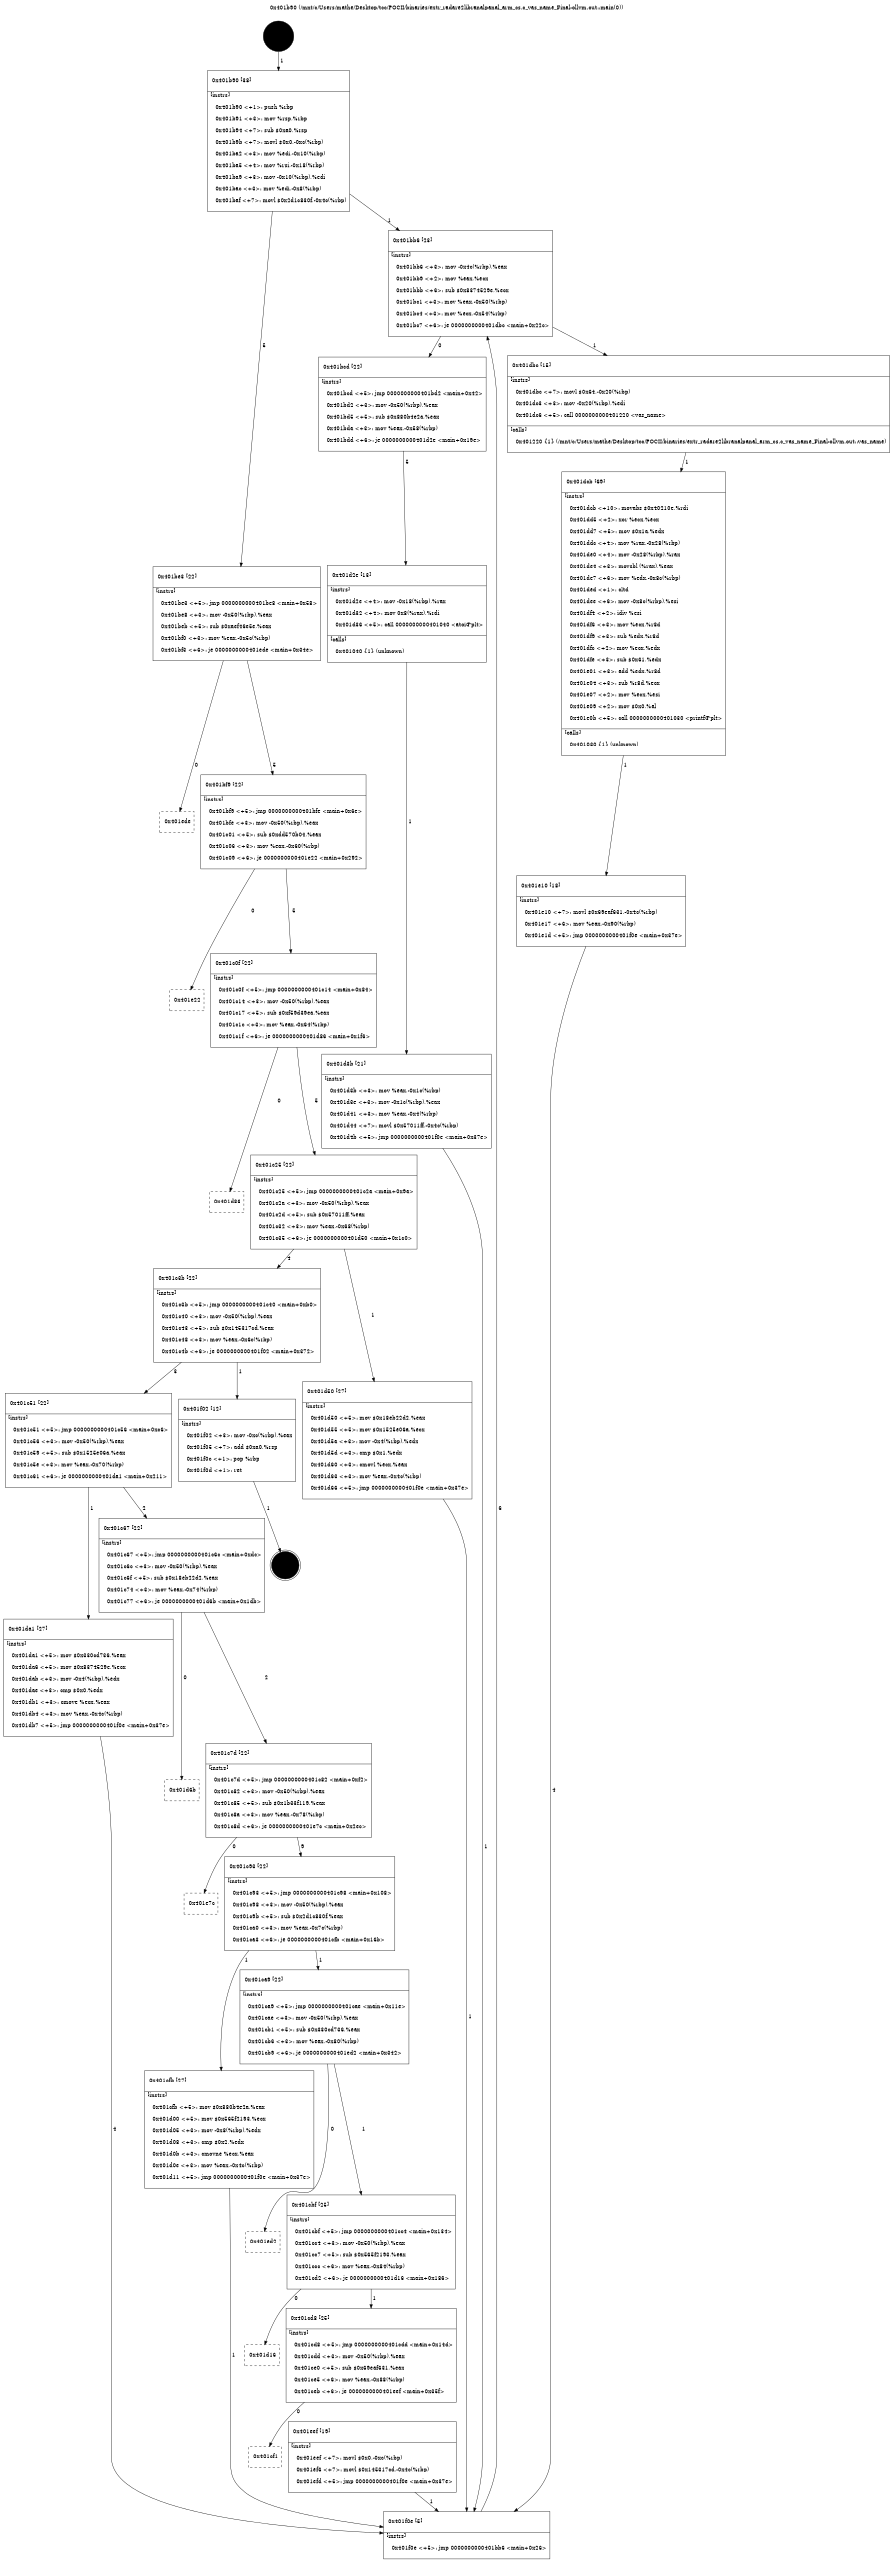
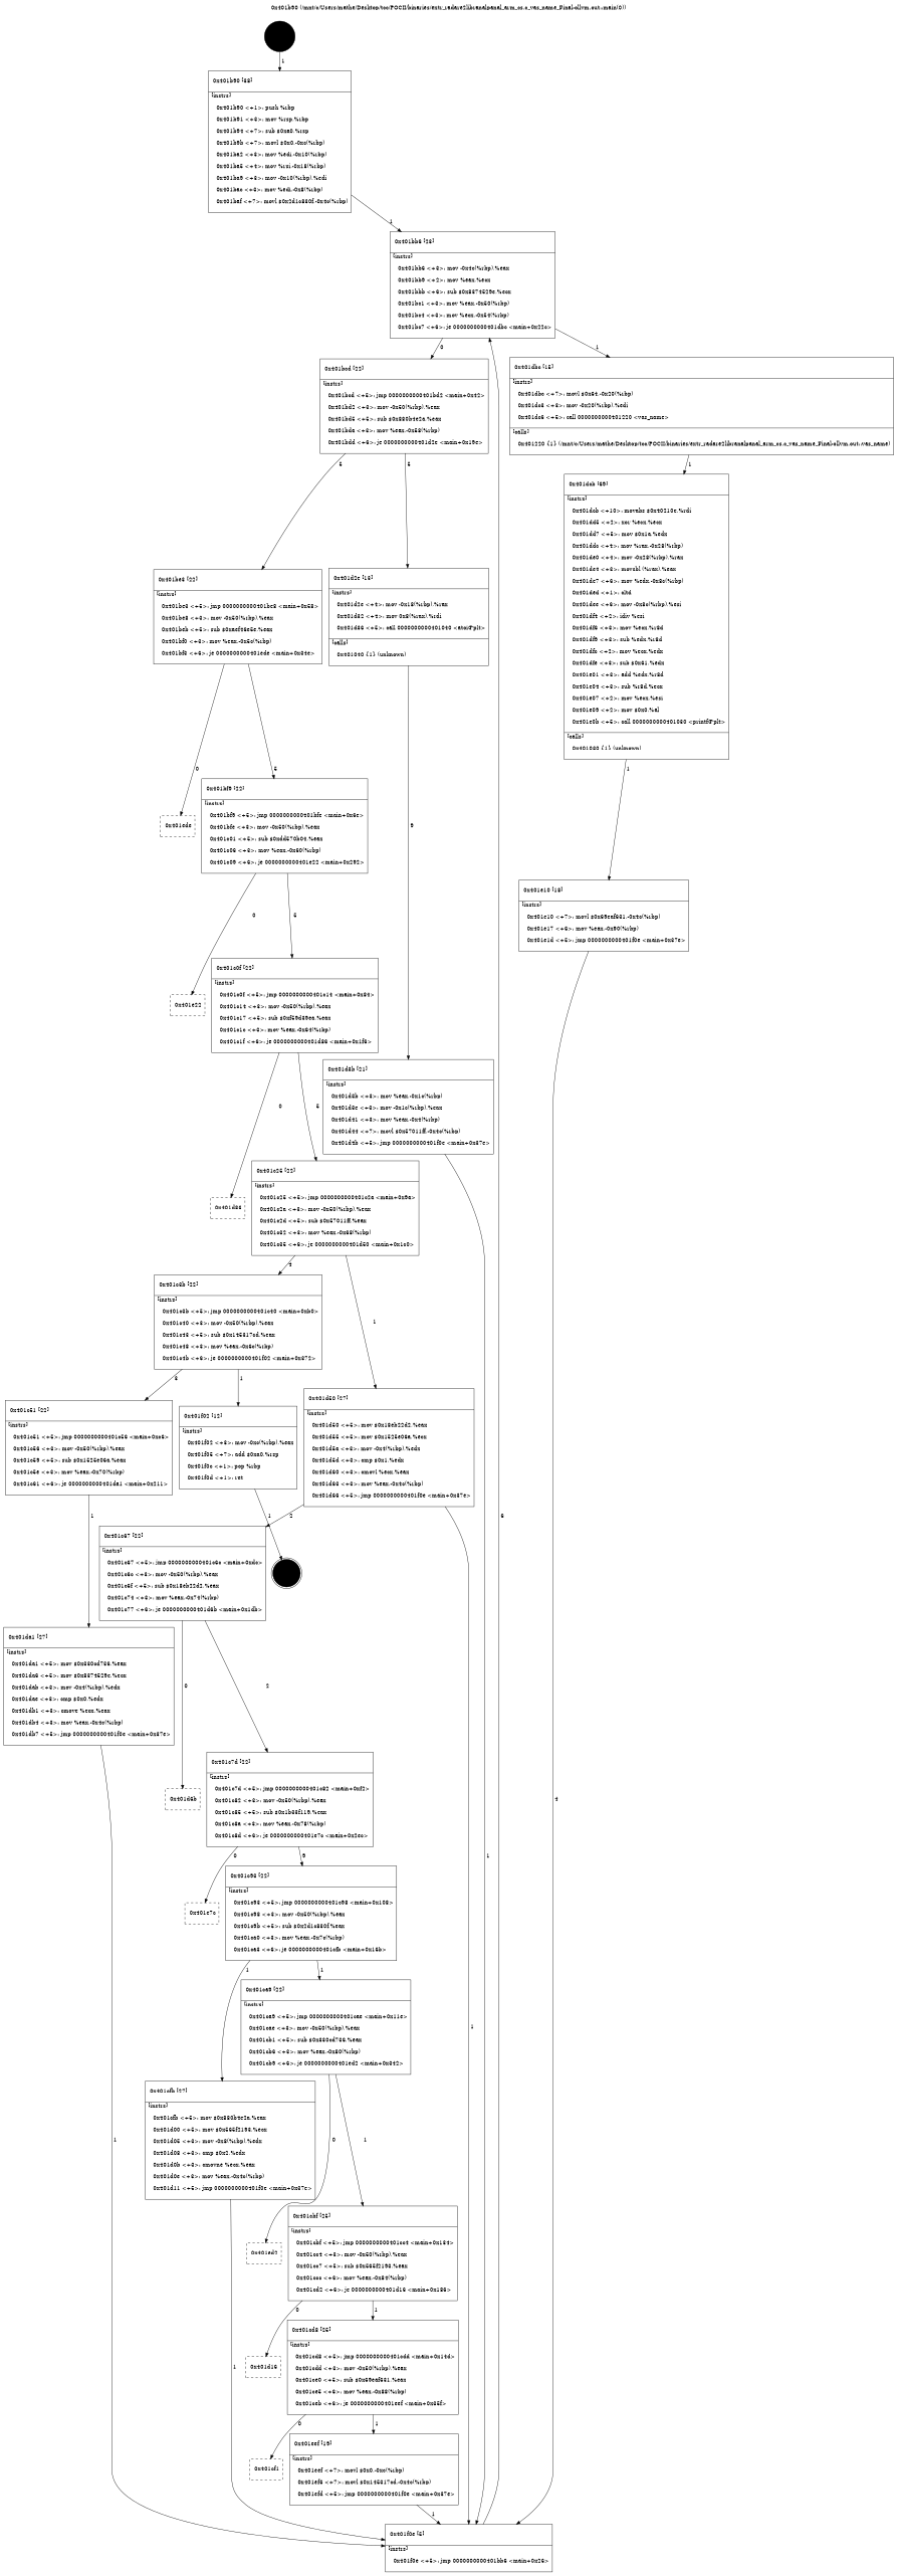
  digraph {
    label="0x401b90 (/mnt/c/Users/mathe/Desktop/tcc/POCII/binaries/extr_radare2libranalpanal_arm_cs.c_vas_name_Final-ollvm.out::main(0))"
    labelloc=t
    node [shape=record]
    Entry [fillcolor=black height=0.3 shape=circle style=filled width=0.3]
    n2 [label="{\n     0x401b90 [38]\l\n     | [instrs]\l\n     &nbsp;&nbsp;0x401b90 \<+1\>: push %rbp\l\n     &nbsp;&nbsp;0x401b91 \<+3\>: mov %rsp,%rbp\l\n     &nbsp;&nbsp;0x401b94 \<+7\>: sub $0xa0,%rsp\l\n     &nbsp;&nbsp;0x401b9b \<+7\>: movl $0x0,-0xc(%rbp)\l\n     &nbsp;&nbsp;0x401ba2 \<+3\>: mov %edi,-0x10(%rbp)\l\n     &nbsp;&nbsp;0x401ba5 \<+4\>: mov %rsi,-0x18(%rbp)\l\n     &nbsp;&nbsp;0x401ba9 \<+3\>: mov -0x10(%rbp),%edi\l\n     &nbsp;&nbsp;0x401bac \<+3\>: mov %edi,-0x8(%rbp)\l\n     &nbsp;&nbsp;0x401baf \<+7\>: movl $0x2d1c830f,-0x4c(%rbp)\l\n  }"]
    n3 [label="{\n     0x401bb6 [23]\l\n     | [instrs]\l\n     &nbsp;&nbsp;0x401bb6 \<+3\>: mov -0x4c(%rbp),%eax\l\n     &nbsp;&nbsp;0x401bb9 \<+2\>: mov %eax,%ecx\l\n     &nbsp;&nbsp;0x401bbb \<+6\>: sub $0x8374529e,%ecx\l\n     &nbsp;&nbsp;0x401bc1 \<+3\>: mov %eax,-0x50(%rbp)\l\n     &nbsp;&nbsp;0x401bc4 \<+3\>: mov %ecx,-0x54(%rbp)\l\n     &nbsp;&nbsp;0x401bc7 \<+6\>: je 0000000000401dbc \<main+0x22c\>\l\n  }"]
    n4 [label="{\n     0x401dbc [15]\l\n     | [instrs]\l\n     &nbsp;&nbsp;0x401dbc \<+7\>: movl $0x64,-0x20(%rbp)\l\n     &nbsp;&nbsp;0x401dc3 \<+3\>: mov -0x20(%rbp),%edi\l\n     &nbsp;&nbsp;0x401dc6 \<+5\>: call 0000000000401220 \<vas_name\>\l\n     | [calls]\l\n     &nbsp;&nbsp;0x401220 \{1\} (/mnt/c/Users/mathe/Desktop/tcc/POCII/binaries/extr_radare2libranalpanal_arm_cs.c_vas_name_Final-ollvm.out::vas_name)\l\n  }"]
    n5 [label="{\n     0x401bcd [22]\l\n     | [instrs]\l\n     &nbsp;&nbsp;0x401bcd \<+5\>: jmp 0000000000401bd2 \<main+0x42\>\l\n     &nbsp;&nbsp;0x401bd2 \<+3\>: mov -0x50(%rbp),%eax\l\n     &nbsp;&nbsp;0x401bd5 \<+5\>: sub $0x880b4e2a,%eax\l\n     &nbsp;&nbsp;0x401bda \<+3\>: mov %eax,-0x58(%rbp)\l\n     &nbsp;&nbsp;0x401bdd \<+6\>: je 0000000000401d2e \<main+0x19e\>\l\n  }"]
    n6 [label="{\n     0x401dcb [69]\l\n     | [instrs]\l\n     &nbsp;&nbsp;0x401dcb \<+10\>: movabs $0x40210e,%rdi\l\n     &nbsp;&nbsp;0x401dd5 \<+2\>: xor %ecx,%ecx\l\n     &nbsp;&nbsp;0x401dd7 \<+5\>: mov $0x1a,%edx\l\n     &nbsp;&nbsp;0x401ddc \<+4\>: mov %rax,-0x28(%rbp)\l\n     &nbsp;&nbsp;0x401de0 \<+4\>: mov -0x28(%rbp),%rax\l\n     &nbsp;&nbsp;0x401de4 \<+3\>: movsbl (%rax),%eax\l\n     &nbsp;&nbsp;0x401de7 \<+6\>: mov %edx,-0x8c(%rbp)\l\n     &nbsp;&nbsp;0x401ded \<+1\>: cltd\l\n     &nbsp;&nbsp;0x401dee \<+6\>: mov -0x8c(%rbp),%esi\l\n     &nbsp;&nbsp;0x401df4 \<+2\>: idiv %esi\l\n     &nbsp;&nbsp;0x401df6 \<+3\>: mov %ecx,%r8d\l\n     &nbsp;&nbsp;0x401df9 \<+3\>: sub %edx,%r8d\l\n     &nbsp;&nbsp;0x401dfc \<+2\>: mov %ecx,%edx\l\n     &nbsp;&nbsp;0x401dfe \<+3\>: sub $0x61,%edx\l\n     &nbsp;&nbsp;0x401e01 \<+3\>: add %edx,%r8d\l\n     &nbsp;&nbsp;0x401e04 \<+3\>: sub %r8d,%ecx\l\n     &nbsp;&nbsp;0x401e07 \<+2\>: mov %ecx,%esi\l\n     &nbsp;&nbsp;0x401e09 \<+2\>: mov $0x0,%al\l\n     &nbsp;&nbsp;0x401e0b \<+5\>: call 0000000000401030 \<printf@plt\>\l\n     | [calls]\l\n     &nbsp;&nbsp;0x401030 \{1\} (unknown)\l\n  }"]
    n7 [label="{\n     0x401d2e [13]\l\n     | [instrs]\l\n     &nbsp;&nbsp;0x401d2e \<+4\>: mov -0x18(%rbp),%rax\l\n     &nbsp;&nbsp;0x401d32 \<+4\>: mov 0x8(%rax),%rdi\l\n     &nbsp;&nbsp;0x401d36 \<+5\>: call 0000000000401040 \<atoi@plt\>\l\n     | [calls]\l\n     &nbsp;&nbsp;0x401040 \{1\} (unknown)\l\n  }"]
    n8 [label="{\n     0x401be3 [22]\l\n     | [instrs]\l\n     &nbsp;&nbsp;0x401be3 \<+5\>: jmp 0000000000401be8 \<main+0x58\>\l\n     &nbsp;&nbsp;0x401be8 \<+3\>: mov -0x50(%rbp),%eax\l\n     &nbsp;&nbsp;0x401beb \<+5\>: sub $0xaef46e5e,%eax\l\n     &nbsp;&nbsp;0x401bf0 \<+3\>: mov %eax,-0x5c(%rbp)\l\n     &nbsp;&nbsp;0x401bf3 \<+6\>: je 0000000000401ede \<main+0x34e\>\l\n  }"]
    n9 [label="{\n     0x401e10 [18]\l\n     | [instrs]\l\n     &nbsp;&nbsp;0x401e10 \<+7\>: movl $0x69eaf631,-0x4c(%rbp)\l\n     &nbsp;&nbsp;0x401e17 \<+6\>: mov %eax,-0x90(%rbp)\l\n     &nbsp;&nbsp;0x401e1d \<+5\>: jmp 0000000000401f0e \<main+0x37e\>\l\n  }"]
    n10 [label="{\n     0x401d3b [21]\l\n     | [instrs]\l\n     &nbsp;&nbsp;0x401d3b \<+3\>: mov %eax,-0x1c(%rbp)\l\n     &nbsp;&nbsp;0x401d3e \<+3\>: mov -0x1c(%rbp),%eax\l\n     &nbsp;&nbsp;0x401d41 \<+3\>: mov %eax,-0x4(%rbp)\l\n     &nbsp;&nbsp;0x401d44 \<+7\>: movl $0x57011ff,-0x4c(%rbp)\l\n     &nbsp;&nbsp;0x401d4b \<+5\>: jmp 0000000000401f0e \<main+0x37e\>\l\n  }"]
    n11 [label="{\n     0x401ede\l\n  }" style=dashed]
    n12 [label="{\n     0x401bf9 [22]\l\n     | [instrs]\l\n     &nbsp;&nbsp;0x401bf9 \<+5\>: jmp 0000000000401bfe \<main+0x6e\>\l\n     &nbsp;&nbsp;0x401bfe \<+3\>: mov -0x50(%rbp),%eax\l\n     &nbsp;&nbsp;0x401c01 \<+5\>: sub $0xdd570b04,%eax\l\n     &nbsp;&nbsp;0x401c06 \<+3\>: mov %eax,-0x60(%rbp)\l\n     &nbsp;&nbsp;0x401c09 \<+6\>: je 0000000000401e22 \<main+0x292\>\l\n  }"]
    Exit [fillcolor=black height=0.3 peripheries=2 shape=circle style=filled width=0.3]
    n14 [label="{\n     0x401f0e [5]\l\n     | [instrs]\l\n     &nbsp;&nbsp;0x401f0e \<+5\>: jmp 0000000000401bb6 \<main+0x26\>\l\n  }"]
    n15 [label="{\n     0x401e22\l\n  }" style=dashed]
    n16 [label="{\n     0x401c0f [22]\l\n     | [instrs]\l\n     &nbsp;&nbsp;0x401c0f \<+5\>: jmp 0000000000401c14 \<main+0x84\>\l\n     &nbsp;&nbsp;0x401c14 \<+3\>: mov -0x50(%rbp),%eax\l\n     &nbsp;&nbsp;0x401c17 \<+5\>: sub $0xf59d39ea,%eax\l\n     &nbsp;&nbsp;0x401c1c \<+3\>: mov %eax,-0x64(%rbp)\l\n     &nbsp;&nbsp;0x401c1f \<+6\>: je 0000000000401d86 \<main+0x1f6\>\l\n  }"]
    n17 [label="{\n     0x401cf1\l\n  }" style=dashed]
    n18 [label="{\n     0x401d86\l\n  }" style=dashed]
    n19 [label="{\n     0x401c25 [22]\l\n     | [instrs]\l\n     &nbsp;&nbsp;0x401c25 \<+5\>: jmp 0000000000401c2a \<main+0x9a\>\l\n     &nbsp;&nbsp;0x401c2a \<+3\>: mov -0x50(%rbp),%eax\l\n     &nbsp;&nbsp;0x401c2d \<+5\>: sub $0x57011ff,%eax\l\n     &nbsp;&nbsp;0x401c32 \<+3\>: mov %eax,-0x68(%rbp)\l\n     &nbsp;&nbsp;0x401c35 \<+6\>: je 0000000000401d50 \<main+0x1c0\>\l\n  }"]
    n20 [label="{\n     0x401eef [19]\l\n     | [instrs]\l\n     &nbsp;&nbsp;0x401eef \<+7\>: movl $0x0,-0xc(%rbp)\l\n     &nbsp;&nbsp;0x401ef6 \<+7\>: movl $0x145317cd,-0x4c(%rbp)\l\n     &nbsp;&nbsp;0x401efd \<+5\>: jmp 0000000000401f0e \<main+0x37e\>\l\n  }"]
    n21 [label="{\n     0x401d50 [27]\l\n     | [instrs]\l\n     &nbsp;&nbsp;0x401d50 \<+5\>: mov $0x18eb22d2,%eax\l\n     &nbsp;&nbsp;0x401d55 \<+5\>: mov $0x1525e06a,%ecx\l\n     &nbsp;&nbsp;0x401d5a \<+3\>: mov -0x4(%rbp),%edx\l\n     &nbsp;&nbsp;0x401d5d \<+3\>: cmp $0x1,%edx\l\n     &nbsp;&nbsp;0x401d60 \<+3\>: cmovl %ecx,%eax\l\n     &nbsp;&nbsp;0x401d63 \<+3\>: mov %eax,-0x4c(%rbp)\l\n     &nbsp;&nbsp;0x401d66 \<+5\>: jmp 0000000000401f0e \<main+0x37e\>\l\n  }"]
    n22 [label="{\n     0x401c3b [22]\l\n     | [instrs]\l\n     &nbsp;&nbsp;0x401c3b \<+5\>: jmp 0000000000401c40 \<main+0xb0\>\l\n     &nbsp;&nbsp;0x401c40 \<+3\>: mov -0x50(%rbp),%eax\l\n     &nbsp;&nbsp;0x401c43 \<+5\>: sub $0x145317cd,%eax\l\n     &nbsp;&nbsp;0x401c48 \<+3\>: mov %eax,-0x6c(%rbp)\l\n     &nbsp;&nbsp;0x401c4b \<+6\>: je 0000000000401f02 \<main+0x372\>\l\n  }"]
    n23 [label="{\n     0x401cd8 [25]\l\n     | [instrs]\l\n     &nbsp;&nbsp;0x401cd8 \<+5\>: jmp 0000000000401cdd \<main+0x14d\>\l\n     &nbsp;&nbsp;0x401cdd \<+3\>: mov -0x50(%rbp),%eax\l\n     &nbsp;&nbsp;0x401ce0 \<+5\>: sub $0x69eaf631,%eax\l\n     &nbsp;&nbsp;0x401ce5 \<+6\>: mov %eax,-0x88(%rbp)\l\n     &nbsp;&nbsp;0x401ceb \<+6\>: je 0000000000401eef \<main+0x35f\>\l\n  }"]
    n24 [label="{\n     0x401f02 [12]\l\n     | [instrs]\l\n     &nbsp;&nbsp;0x401f02 \<+3\>: mov -0xc(%rbp),%eax\l\n     &nbsp;&nbsp;0x401f05 \<+7\>: add $0xa0,%rsp\l\n     &nbsp;&nbsp;0x401f0c \<+1\>: pop %rbp\l\n     &nbsp;&nbsp;0x401f0d \<+1\>: ret\l\n  }"]
    n25 [label="{\n     0x401c51 [22]\l\n     | [instrs]\l\n     &nbsp;&nbsp;0x401c51 \<+5\>: jmp 0000000000401c56 \<main+0xc6\>\l\n     &nbsp;&nbsp;0x401c56 \<+3\>: mov -0x50(%rbp),%eax\l\n     &nbsp;&nbsp;0x401c59 \<+5\>: sub $0x1525e06a,%eax\l\n     &nbsp;&nbsp;0x401c5e \<+3\>: mov %eax,-0x70(%rbp)\l\n     &nbsp;&nbsp;0x401c61 \<+6\>: je 0000000000401da1 \<main+0x211\>\l\n  }"]
    n26 [label="{\n     0x401d16\l\n  }" style=dashed]
    n27 [label="{\n     0x401da1 [27]\l\n     | [instrs]\l\n     &nbsp;&nbsp;0x401da1 \<+5\>: mov $0x330cd736,%eax\l\n     &nbsp;&nbsp;0x401da6 \<+5\>: mov $0x8374529e,%ecx\l\n     &nbsp;&nbsp;0x401dab \<+3\>: mov -0x4(%rbp),%edx\l\n     &nbsp;&nbsp;0x401dae \<+3\>: cmp $0x0,%edx\l\n     &nbsp;&nbsp;0x401db1 \<+3\>: cmove %ecx,%eax\l\n     &nbsp;&nbsp;0x401db4 \<+3\>: mov %eax,-0x4c(%rbp)\l\n     &nbsp;&nbsp;0x401db7 \<+5\>: jmp 0000000000401f0e \<main+0x37e\>\l\n  }"]
    n28 [label="{\n     0x401c67 [22]\l\n     | [instrs]\l\n     &nbsp;&nbsp;0x401c67 \<+5\>: jmp 0000000000401c6c \<main+0xdc\>\l\n     &nbsp;&nbsp;0x401c6c \<+3\>: mov -0x50(%rbp),%eax\l\n     &nbsp;&nbsp;0x401c6f \<+5\>: sub $0x18eb22d2,%eax\l\n     &nbsp;&nbsp;0x401c74 \<+3\>: mov %eax,-0x74(%rbp)\l\n     &nbsp;&nbsp;0x401c77 \<+6\>: je 0000000000401d6b \<main+0x1db\>\l\n  }"]
    n29 [label="{\n     0x401cbf [25]\l\n     | [instrs]\l\n     &nbsp;&nbsp;0x401cbf \<+5\>: jmp 0000000000401cc4 \<main+0x134\>\l\n     &nbsp;&nbsp;0x401cc4 \<+3\>: mov -0x50(%rbp),%eax\l\n     &nbsp;&nbsp;0x401cc7 \<+5\>: sub $0x565f2193,%eax\l\n     &nbsp;&nbsp;0x401ccc \<+6\>: mov %eax,-0x84(%rbp)\l\n     &nbsp;&nbsp;0x401cd2 \<+6\>: je 0000000000401d16 \<main+0x186\>\l\n  }"]
    n30 [label="{\n     0x401d6b\l\n  }" style=dashed]
    n31 [label="{\n     0x401c7d [22]\l\n     | [instrs]\l\n     &nbsp;&nbsp;0x401c7d \<+5\>: jmp 0000000000401c82 \<main+0xf2\>\l\n     &nbsp;&nbsp;0x401c82 \<+3\>: mov -0x50(%rbp),%eax\l\n     &nbsp;&nbsp;0x401c85 \<+5\>: sub $0x1b33f119,%eax\l\n     &nbsp;&nbsp;0x401c8a \<+3\>: mov %eax,-0x78(%rbp)\l\n     &nbsp;&nbsp;0x401c8d \<+6\>: je 0000000000401e7c \<main+0x2ec\>\l\n  }"]
    n32 [label="{\n     0x401ed2\l\n  }" style=dashed]
    n33 [label="{\n     0x401e7c\l\n  }" style=dashed]
    n34 [label="{\n     0x401c93 [22]\l\n     | [instrs]\l\n     &nbsp;&nbsp;0x401c93 \<+5\>: jmp 0000000000401c98 \<main+0x108\>\l\n     &nbsp;&nbsp;0x401c98 \<+3\>: mov -0x50(%rbp),%eax\l\n     &nbsp;&nbsp;0x401c9b \<+5\>: sub $0x2d1c830f,%eax\l\n     &nbsp;&nbsp;0x401ca0 \<+3\>: mov %eax,-0x7c(%rbp)\l\n     &nbsp;&nbsp;0x401ca3 \<+6\>: je 0000000000401cfb \<main+0x16b\>\l\n  }"]
    n35 [label="{\n     0x401cfb [27]\l\n     | [instrs]\l\n     &nbsp;&nbsp;0x401cfb \<+5\>: mov $0x880b4e2a,%eax\l\n     &nbsp;&nbsp;0x401d00 \<+5\>: mov $0x565f2193,%ecx\l\n     &nbsp;&nbsp;0x401d05 \<+3\>: mov -0x8(%rbp),%edx\l\n     &nbsp;&nbsp;0x401d08 \<+3\>: cmp $0x2,%edx\l\n     &nbsp;&nbsp;0x401d0b \<+3\>: cmovne %ecx,%eax\l\n     &nbsp;&nbsp;0x401d0e \<+3\>: mov %eax,-0x4c(%rbp)\l\n     &nbsp;&nbsp;0x401d11 \<+5\>: jmp 0000000000401f0e \<main+0x37e\>\l\n  }"]
    n36 [label="{\n     0x401ca9 [22]\l\n     | [instrs]\l\n     &nbsp;&nbsp;0x401ca9 \<+5\>: jmp 0000000000401cae \<main+0x11e\>\l\n     &nbsp;&nbsp;0x401cae \<+3\>: mov -0x50(%rbp),%eax\l\n     &nbsp;&nbsp;0x401cb1 \<+5\>: sub $0x330cd736,%eax\l\n     &nbsp;&nbsp;0x401cb6 \<+3\>: mov %eax,-0x80(%rbp)\l\n     &nbsp;&nbsp;0x401cb9 \<+6\>: je 0000000000401ed2 \<main+0x342\>\l\n  }"]
    Entry -> n2 [label=" 1"]
    n2 -> n3 [label=" 1"]
    n3 -> n4 [label=" 1"]
    n3 -> n5 [label=" 0"]
    n4 -> n6 [label=" 1"]
    n5 -> n7 [label=" 5"]
-   n2 -> n8 [label=" 5"]
+   n5 -> n8 [label=" 5"]
    n6 -> n9 [label=" 1"]
-   n7 -> n10 [label=" 1"]
+   n7 -> n10 [label=" 9"]
    n8 -> n11 [label=" 0"]
    n8 -> n12 [label=" 5"]
    n9 -> n14 [label=" 4"]
    n10 -> n14 [label=" 1"]
    n12 -> n15 [label=" 0"]
    n12 -> n16 [label=" 5"]
    n14 -> n3 [label=" 6"]
    n16 -> n18 [label=" 0"]
    n16 -> n19 [label=" 5"]
    n19 -> n21 [label=" 1"]
    n19 -> n22 [label=" 4"]
    n20 -> n14 [label=" 1"]
    n21 -> n14 [label=" 1"]
    n22 -> n24 [label=" 1"]
    n22 -> n25 [label=" 3"]
    n23 -> n17 [label=" 0"]
+   n23 -> n20 [label=" 1"]
    n24 -> Exit [label=" 1"]
    n25 -> n27 [label=" 1"]
-   n25 -> n28 [label=" 2"]
-   n27 -> n14 [label=" 4"]
+   n21 -> n28 [label=" 2"]
+   n27 -> n14 [label=" 1"]
    n28 -> n30 [label=" 0"]
    n28 -> n31 [label=" 2"]
    n29 -> n23 [label=" 1"]
    n29 -> n26 [label=" 0"]
    n31 -> n33 [label=" 0"]
    n31 -> n34 [label=" 9"]
    n34 -> n35 [label=" 1"]
    n34 -> n36 [label=" 1"]
    n35 -> n14 [label=" 1"]
    n36 -> n29 [label=" 1"]
    n36 -> n32 [label=" 0"]
  }
